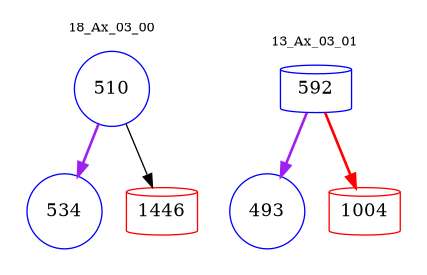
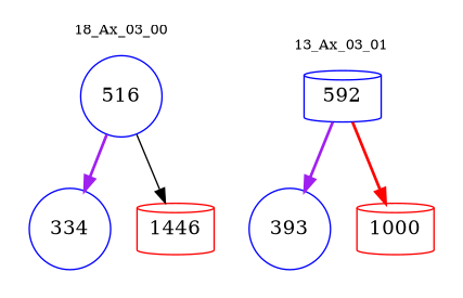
  digraph {
    node [color=blue shape=circle]
    edge [color=purple style=bold]
-   n1 [label=510]
-   n2 [label=534]
+   n1 [label=516]
+   n2 [label=334]
    n3 [color=red label=1446 shape=cylinder]
    n4 [label=592 shape=cylinder]
-   n5 [label=493]
-   n6 [color=red label=1004 shape=cylinder]
+   n5 [label=393]
+   n6 [color=red label=1000 shape=cylinder]
    subgraph cluster_1 {
      color=white
      fontsize=10
      label="18_Ax_03_00"
      n1
      n2
      n3
    }
    subgraph cluster_2 {
      color=white
      fontsize=10
      label="13_Ax_03_01"
      n4
      n5
      n6
    }
    n1 -> n2
    n1 -> n3 [color=black style=solid]
    n4 -> n5
    n4 -> n6 [color=red]
  }
